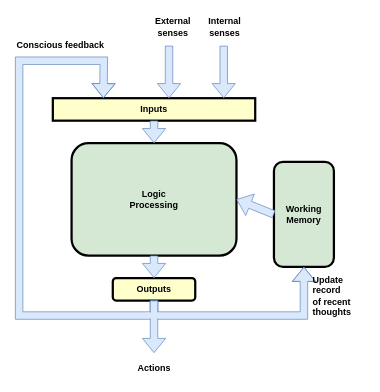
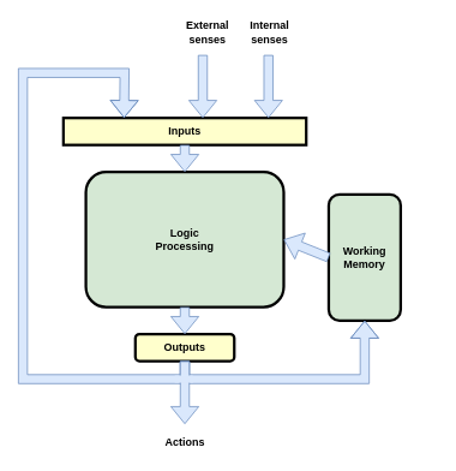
  <mxCell id="0" />
  <mxCell id="1" parent="0" />
  <mxCell id="2" value="Logic&lt;br&gt;Processing" style="rounded=1;whiteSpace=wrap;html=1;strokeWidth=3;fillColor=#d5e8d4;strokeColor=#000000;fontStyle=1" vertex="1" parent="1"><mxGeometry x="95" y="190" width="220" height="150" as="geometry" /></mxCell>
  <mxCell id="3" value="Inputs" style="whiteSpace=wrap;align=center;verticalAlign=middle;fontStyle=1;strokeWidth=3;fillColor=#FFFFCC" vertex="1" parent="1"><mxGeometry x="70" y="130" width="270" height="30" as="geometry" /></mxCell>
  <mxCell id="4" value="Working&lt;br&gt;Memory" style="rounded=1;whiteSpace=wrap;html=1;strokeWidth=3;fillColor=#d5e8d4;strokeColor=#000000;fontStyle=1" vertex="1" parent="1"><mxGeometry x="365" y="215" width="80" height="140" as="geometry" /></mxCell>
  <mxCell id="5" value="Outputs" style="whiteSpace=wrap;align=center;verticalAlign=middle;fontStyle=1;strokeWidth=3;fillColor=#FFFFCC;rounded=1;" vertex="1" parent="1"><mxGeometry x="150" y="370" width="110" height="30" as="geometry" /></mxCell>
  <mxCell id="6" style="rounded=0;orthogonalLoop=1;jettySize=auto;html=1;shape=flexArrow;fillColor=#dae8fc;strokeColor=#6c8ebf;entryX=1;entryY=0.5;entryDx=0;entryDy=0;exitX=0;exitY=0.5;exitDx=0;exitDy=0;" edge="1" parent="1" source="4" target="2"><mxGeometry relative="1" as="geometry"><mxPoint x="24.32" y="-75.52" as="targetPoint" /><mxPoint x="395" y="380" as="sourcePoint" /></mxGeometry></mxCell>
  <mxCell id="7" style="rounded=0;orthogonalLoop=1;jettySize=auto;html=1;shape=flexArrow;fillColor=#dae8fc;strokeColor=#6c8ebf;entryX=0.5;entryY=0;entryDx=0;entryDy=0;exitX=0.5;exitY=1;exitDx=0;exitDy=0;" edge="1" parent="1" source="3" target="2"><mxGeometry relative="1" as="geometry"><mxPoint x="24.32" y="-75.52" as="targetPoint" /><mxPoint x="395" y="380" as="sourcePoint" /></mxGeometry></mxCell>
  <mxCell id="8" style="rounded=0;orthogonalLoop=1;jettySize=auto;html=1;shape=flexArrow;fillColor=#dae8fc;strokeColor=#6c8ebf;" edge="1" parent="1" target="5"><mxGeometry relative="1" as="geometry"><mxPoint x="24.32" y="-75.52" as="targetPoint" /><mxPoint x="205" y="340" as="sourcePoint" /></mxGeometry></mxCell>
  <mxCell id="9" style="rounded=0;orthogonalLoop=1;jettySize=auto;html=1;shape=flexArrow;fillColor=#dae8fc;strokeColor=#6c8ebf;exitX=0.5;exitY=1;exitDx=0;exitDy=0;entryX=0.25;entryY=0;entryDx=0;entryDy=0;" edge="1" parent="1" source="5" target="3"><mxGeometry relative="1" as="geometry"><mxPoint x="115" y="80" as="targetPoint" /><mxPoint x="205" y="290" as="sourcePoint" /><Array as="points"><mxPoint x="205" y="420" /><mxPoint x="25" y="420" /><mxPoint x="25" y="80" /><mxPoint x="138" y="80" /></Array></mxGeometry></mxCell>
  <mxCell id="10" style="rounded=0;orthogonalLoop=1;jettySize=auto;html=1;shape=flexArrow;fillColor=#dae8fc;strokeColor=#6c8ebf;entryX=0.5;entryY=1;entryDx=0;entryDy=0;" edge="1" parent="1" source="5" target="4"><mxGeometry relative="1" as="geometry"><mxPoint x="285" y="450" as="targetPoint" /><mxPoint x="205" y="370" as="sourcePoint" /><Array as="points"><mxPoint x="205" y="420" /><mxPoint x="405" y="420" /></Array></mxGeometry></mxCell>
  <mxCell id="11" style="rounded=0;orthogonalLoop=1;jettySize=auto;html=1;shape=flexArrow;fillColor=#dae8fc;strokeColor=#6c8ebf;" edge="1" parent="1" source="5"><mxGeometry relative="1" as="geometry"><mxPoint x="205" y="470" as="targetPoint" /><mxPoint x="205" y="380" as="sourcePoint" /></mxGeometry></mxCell>
  <mxCell id="12" style="rounded=0;orthogonalLoop=1;jettySize=auto;html=1;shape=flexArrow;fillColor=#dae8fc;strokeColor=#6c8ebf;" edge="1" parent="1"><mxGeometry relative="1" as="geometry"><mxPoint x="225" y="130" as="targetPoint" /><mxPoint x="225" y="60" as="sourcePoint" /></mxGeometry></mxCell>
  <mxCell id="13" style="rounded=0;orthogonalLoop=1;jettySize=auto;html=1;shape=flexArrow;fillColor=#dae8fc;strokeColor=#6c8ebf;" edge="1" parent="1"><mxGeometry relative="1" as="geometry"><mxPoint x="298" y="130" as="targetPoint" /><mxPoint x="298" y="60" as="sourcePoint" /></mxGeometry></mxCell>
  <mxCell id="14" value="External&lt;br&gt;&lt;div style=&quot;&quot;&gt;&lt;span&gt;senses&lt;/span&gt;&lt;/div&gt;" style="text;html=1;align=center;verticalAlign=middle;resizable=0;points=[];;autosize=1;fontStyle=1" vertex="1" parent="1"><mxGeometry x="200" y="20" width="60" height="30" as="geometry" /></mxCell>
  <mxCell id="15" value="Internal&lt;br&gt;&lt;div&gt;&lt;span&gt;senses&lt;/span&gt;&lt;/div&gt;" style="text;html=1;align=center;verticalAlign=middle;resizable=0;points=[];;autosize=1;fontStyle=1" vertex="1" parent="1"><mxGeometry x="269" y="20" width="60" height="30" as="geometry" /></mxCell>
  <mxCell id="16" value="" style="rounded=0;whiteSpace=wrap;html=1;align=center;fillColor=#dae8fc;strokeColor=none;" vertex="1" parent="1"><mxGeometry x="194" y="416" width="20" height="8" as="geometry" /></mxCell>
- <mxCell id="17" value="Update&lt;br&gt;record&lt;br&gt;of recent&lt;br&gt;thoughts" style="text;html=1;align=left;verticalAlign=middle;resizable=0;points=[];;autosize=1;fontStyle=1" vertex="1" parent="1"><mxGeometry x="415" y="364" width="70" height="60" as="geometry" /></mxCell>
  <mxCell id="18" value="Actions" style="text;html=1;align=center;verticalAlign=middle;resizable=0;points=[];;autosize=1;fontStyle=1" vertex="1" parent="1"><mxGeometry x="175" y="480" width="60" height="20" as="geometry" /></mxCell>
- <mxCell id="19" value="Conscious feedback" style="text;html=1;align=left;verticalAlign=middle;resizable=0;points=[];;autosize=1;fontStyle=1" vertex="1" parent="1"><mxGeometry x="20" y="50" width="130" height="20" as="geometry" /></mxCell>
